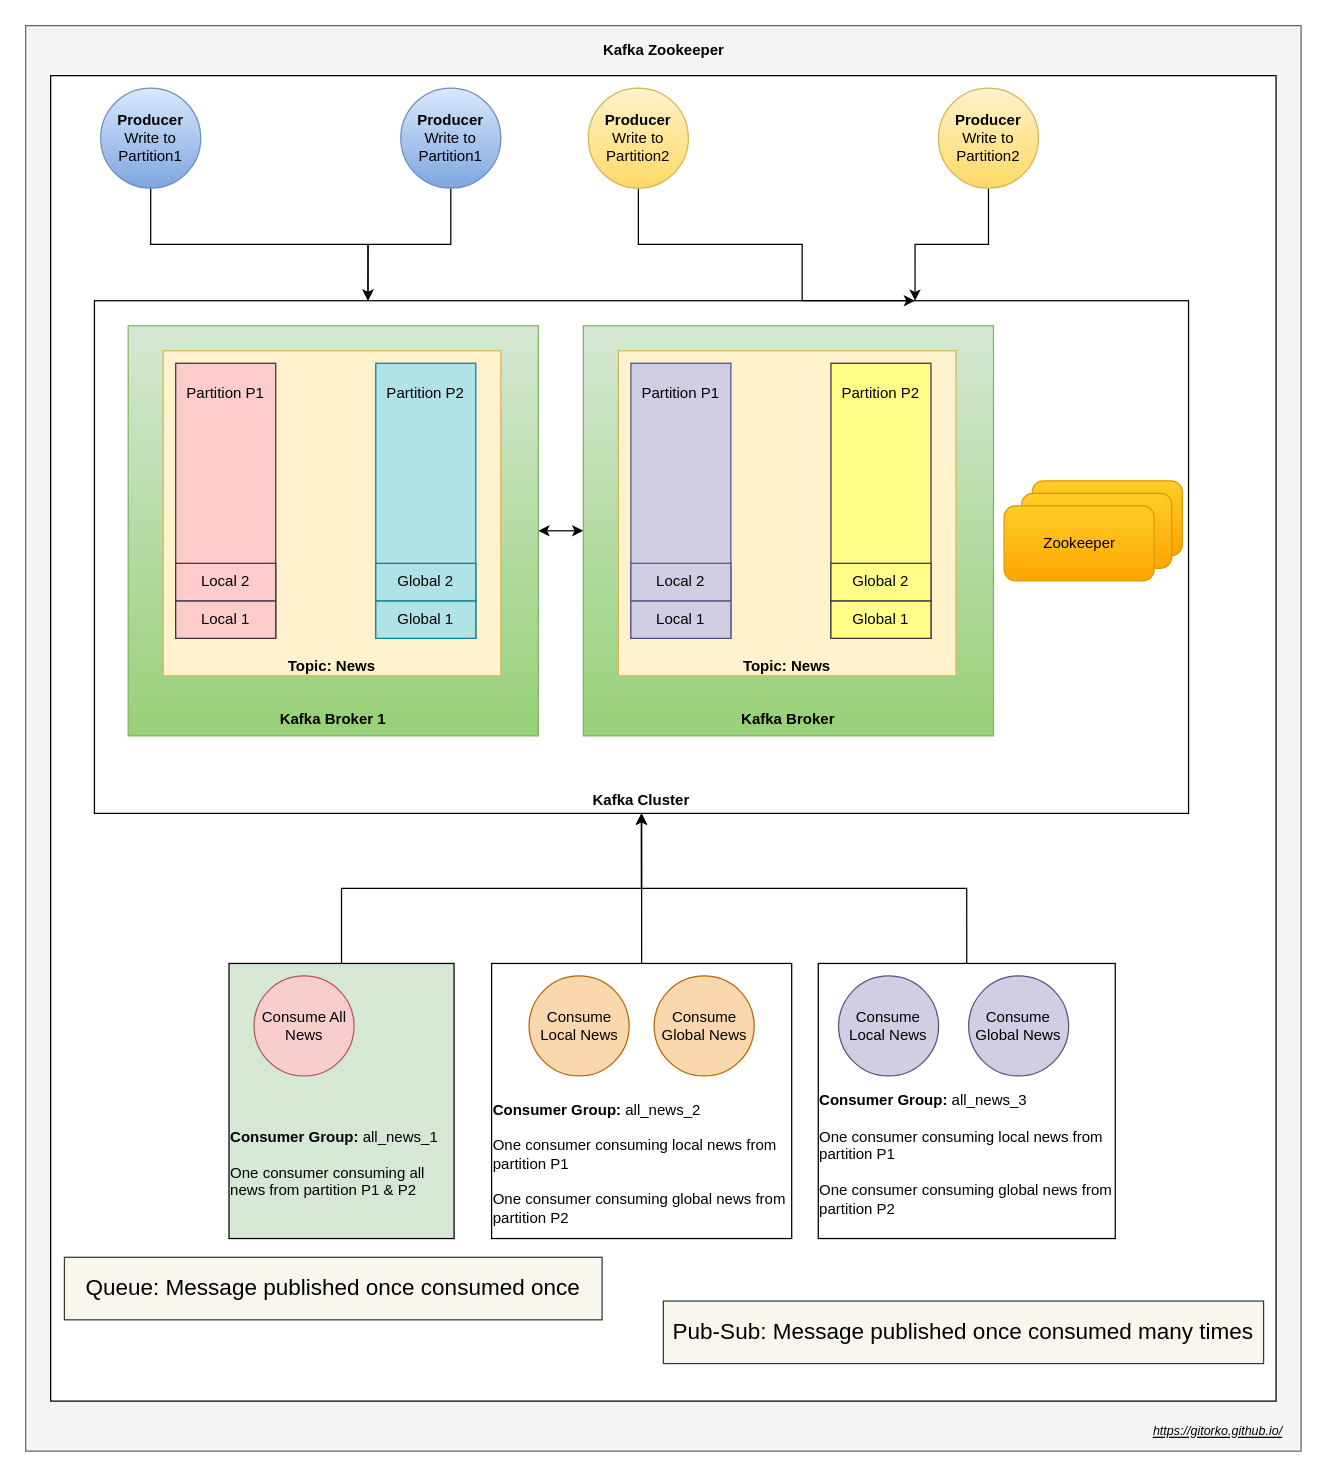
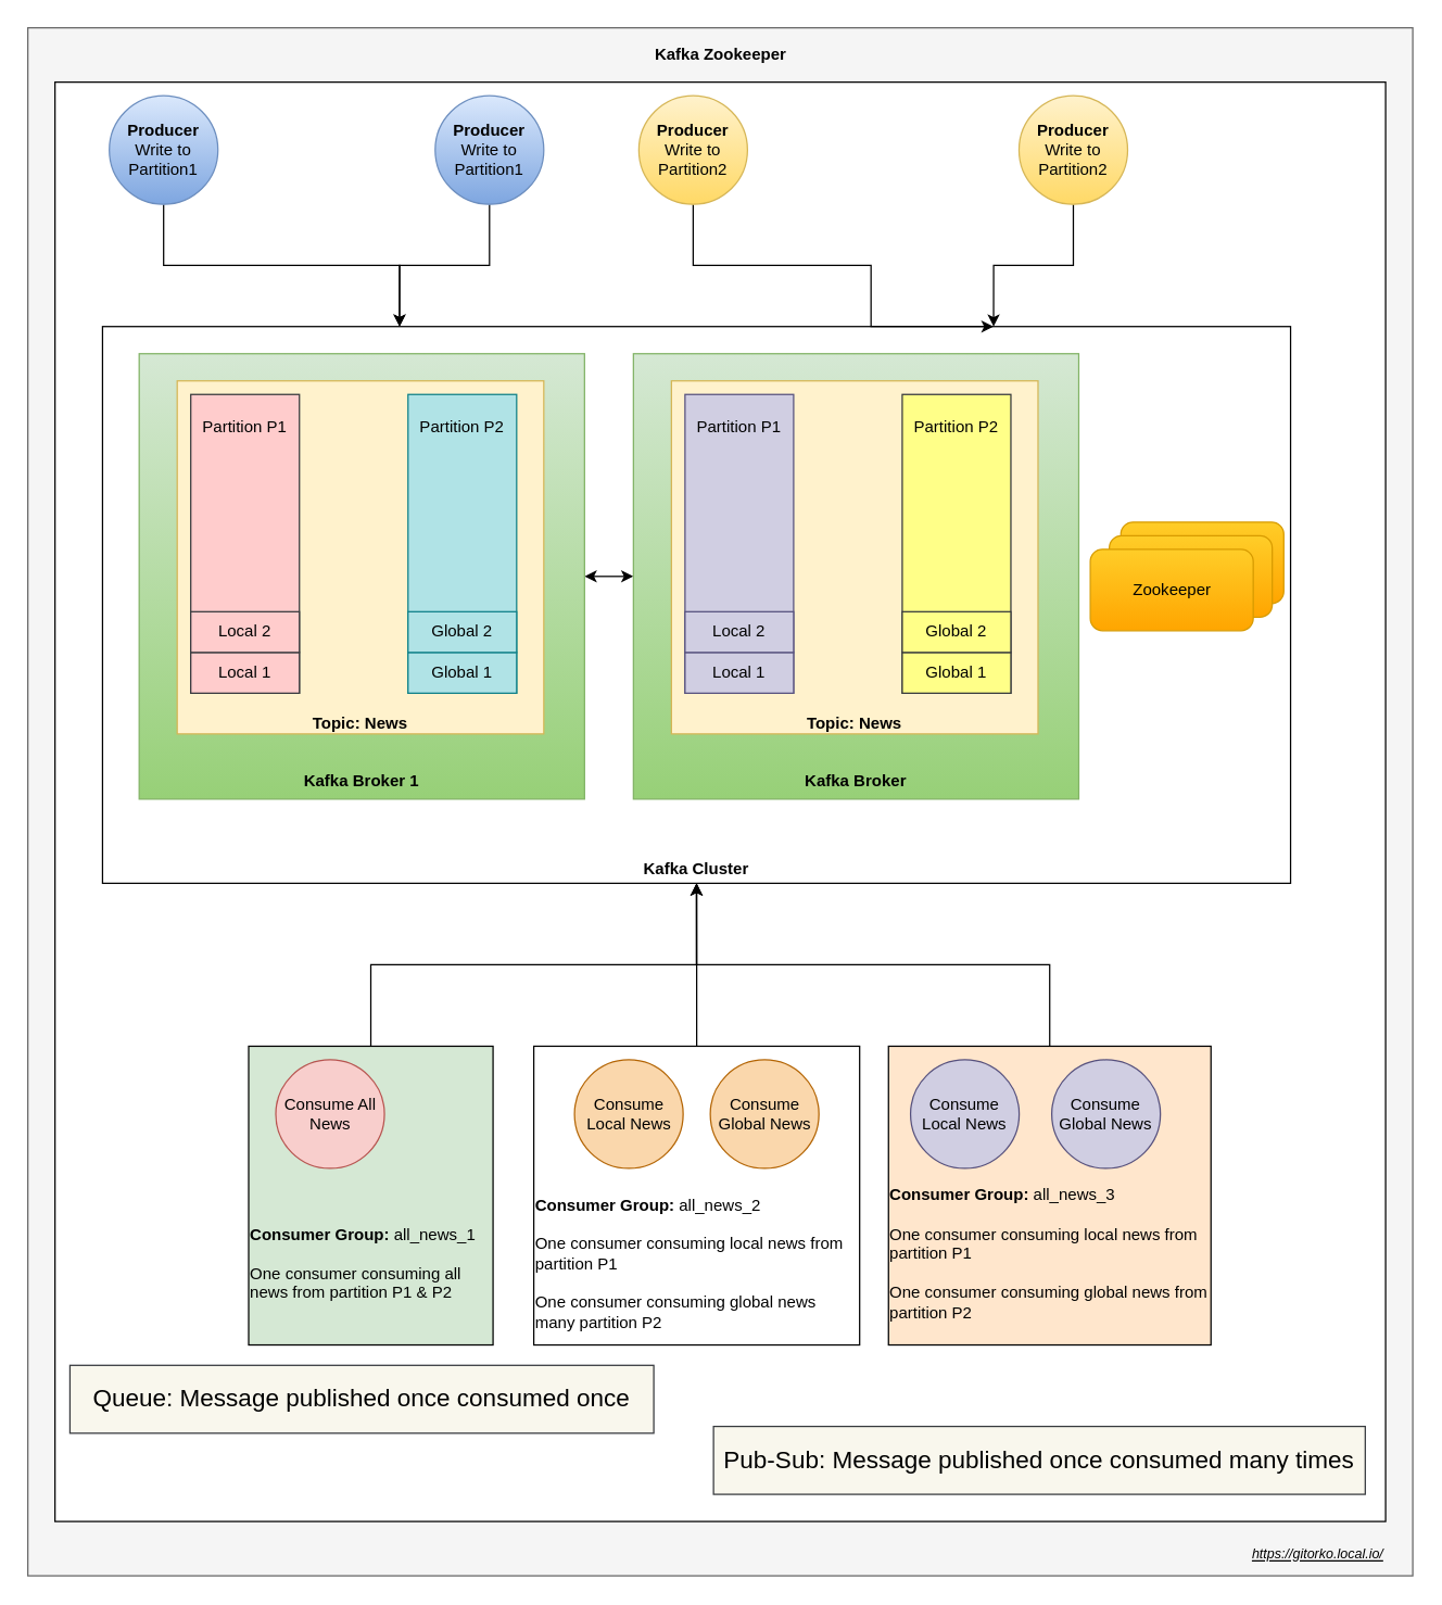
  <mxCell id="0" />
  <mxCell id="1" parent="0" />
  <mxCell id="2" value="" style="rounded=0;whiteSpace=wrap;html=1;fillColor=#f5f5f5;strokeColor=#666666;fontColor=#333333;" vertex="1" parent="1"><mxGeometry x="20" y="20" width="1020" height="1140" as="geometry" /></mxCell>
  <mxCell id="3" value="" style="rounded=0;whiteSpace=wrap;html=1;" vertex="1" parent="1"><mxGeometry x="40" y="60" width="980" height="1060" as="geometry" /></mxCell>
  <mxCell id="4" value="&lt;br&gt;&lt;br&gt;&lt;br&gt;&lt;br&gt;&lt;br&gt;&lt;br&gt;&lt;br&gt;&lt;br&gt;&lt;br&gt;&lt;br&gt;&lt;br&gt;&lt;br&gt;&lt;br&gt;&lt;br&gt;&lt;br&gt;&lt;br&gt;&lt;br&gt;&lt;br&gt;&lt;br&gt;&lt;br&gt;&lt;br&gt;&lt;br&gt;&lt;br&gt;&lt;br&gt;&lt;br&gt;&lt;br&gt;&lt;br&gt;&lt;b&gt;Kafka Cluster&lt;/b&gt;" style="rounded=0;whiteSpace=wrap;html=1;" parent="1" vertex="1"><mxGeometry x="75" y="240" width="875" height="410" as="geometry" /></mxCell>
  <mxCell id="5" style="edgeStyle=orthogonalEdgeStyle;rounded=0;orthogonalLoop=1;jettySize=auto;html=1;exitX=0.5;exitY=0;exitDx=0;exitDy=0;entryX=0.5;entryY=1;entryDx=0;entryDy=0;" parent="1" source="6" target="4" edge="1"><mxGeometry relative="1" as="geometry" /></mxCell>
  <mxCell id="6" value="&lt;br&gt;&lt;br&gt;&lt;br&gt;&lt;br&gt;&lt;br&gt;&lt;br&gt;&lt;br&gt;&lt;div style=&quot;text-align: left&quot;&gt;&lt;b&gt;Consumer Group:&lt;/b&gt; all_news_1&lt;/div&gt;&lt;div style=&quot;text-align: left&quot;&gt;&lt;br&gt;&lt;/div&gt;&lt;div style=&quot;text-align: left&quot;&gt;&lt;span&gt;One consumer consuming all news from partition P1 &amp;amp; P2&lt;/span&gt;&lt;/div&gt;" style="rounded=0;whiteSpace=wrap;html=1;fillColor=#d5e8d4;" parent="1" vertex="1"><mxGeometry x="182.62" y="770" width="180" height="220" as="geometry" /></mxCell>
  <mxCell id="7" style="edgeStyle=orthogonalEdgeStyle;rounded=0;orthogonalLoop=1;jettySize=auto;html=1;exitX=1;exitY=0.5;exitDx=0;exitDy=0;entryX=0;entryY=0.5;entryDx=0;entryDy=0;startArrow=classic;startFill=1;" parent="1" source="8" target="27" edge="1"><mxGeometry relative="1" as="geometry" /></mxCell>
  <mxCell id="8" value="&lt;br&gt;&lt;br&gt;&lt;br&gt;&lt;br&gt;&lt;br&gt;&lt;br&gt;&lt;br&gt;&lt;br&gt;&lt;br&gt;&lt;br&gt;&lt;br&gt;&lt;br&gt;&lt;br&gt;&lt;br&gt;&lt;br&gt;&lt;br&gt;&lt;br&gt;&lt;br&gt;&lt;br&gt;&lt;br&gt;&lt;br&gt;&lt;b&gt;Kafka Broker 1&lt;/b&gt;" style="whiteSpace=wrap;html=1;aspect=fixed;fillColor=#d5e8d4;strokeColor=#82b366;gradientColor=#97d077;" parent="1" vertex="1"><mxGeometry x="102" y="260" width="328" height="328" as="geometry" /></mxCell>
  <mxCell id="9" value="&lt;br&gt;&lt;br&gt;&lt;br&gt;&lt;br&gt;&lt;br&gt;&lt;br&gt;&lt;br&gt;&lt;br&gt;&lt;br&gt;&lt;br&gt;&lt;br&gt;&lt;br&gt;&lt;br&gt;&lt;br&gt;&lt;br&gt;&lt;br&gt;&lt;br&gt;&lt;b&gt;Topic: News&lt;/b&gt;" style="rounded=0;whiteSpace=wrap;html=1;fillColor=#fff2cc;strokeColor=#d6b656;" parent="1" vertex="1"><mxGeometry x="130" y="280" width="270" height="260" as="geometry" /></mxCell>
  <mxCell id="10" style="edgeStyle=orthogonalEdgeStyle;rounded=0;orthogonalLoop=1;jettySize=auto;html=1;exitX=0.5;exitY=1;exitDx=0;exitDy=0;entryX=0.25;entryY=0;entryDx=0;entryDy=0;startArrow=none;startFill=0;" parent="1" source="11" target="4" edge="1"><mxGeometry relative="1" as="geometry" /></mxCell>
  <mxCell id="11" value="&lt;b&gt;Producer&lt;/b&gt;&lt;br&gt;Write to Partition1" style="ellipse;whiteSpace=wrap;html=1;aspect=fixed;fillColor=#dae8fc;strokeColor=#6c8ebf;gradientColor=#7ea6e0;" parent="1" vertex="1"><mxGeometry x="80" y="70" width="80" height="80" as="geometry" /></mxCell>
  <mxCell id="12" style="edgeStyle=orthogonalEdgeStyle;rounded=0;orthogonalLoop=1;jettySize=auto;html=1;exitX=0.5;exitY=1;exitDx=0;exitDy=0;entryX=0.75;entryY=0;entryDx=0;entryDy=0;startArrow=none;startFill=0;" parent="1" source="13" target="4" edge="1"><mxGeometry relative="1" as="geometry"><Array as="points"><mxPoint x="510" y="195" /><mxPoint x="641" y="195" /></Array></mxGeometry></mxCell>
  <mxCell id="13" value="&lt;b&gt;Producer&lt;/b&gt;&lt;br&gt;Write to Partition2" style="ellipse;whiteSpace=wrap;html=1;aspect=fixed;fillColor=#fff2cc;strokeColor=#d6b656;gradientColor=#ffd966;" parent="1" vertex="1"><mxGeometry x="470" y="70" width="80" height="80" as="geometry" /></mxCell>
  <mxCell id="14" value="Partition P1&lt;br&gt;&lt;br&gt;&lt;br&gt;&lt;br&gt;&lt;br&gt;&lt;br&gt;&lt;br&gt;&lt;br&gt;&lt;br&gt;&lt;br&gt;&lt;br&gt;&lt;br&gt;&lt;br&gt;" style="rounded=0;whiteSpace=wrap;html=1;fillColor=#ffcccc;strokeColor=#36393d;" parent="1" vertex="1"><mxGeometry x="140" y="290" width="80" height="220" as="geometry" /></mxCell>
  <mxCell id="15" value="Local 1" style="rounded=0;whiteSpace=wrap;html=1;fillColor=#ffcccc;strokeColor=#36393d;" parent="1" vertex="1"><mxGeometry x="140" y="480" width="80" height="30" as="geometry" /></mxCell>
  <mxCell id="16" value="Local 2" style="rounded=0;whiteSpace=wrap;html=1;fillColor=#ffcccc;strokeColor=#36393d;" parent="1" vertex="1"><mxGeometry x="140" y="450" width="80" height="30" as="geometry" /></mxCell>
  <mxCell id="17" value="Partition P2&lt;br&gt;&lt;br&gt;&lt;br&gt;&lt;br&gt;&lt;br&gt;&lt;br&gt;&lt;br&gt;&lt;br&gt;&lt;br&gt;&lt;br&gt;&lt;br&gt;&lt;br&gt;&lt;br&gt;" style="rounded=0;whiteSpace=wrap;html=1;fillColor=#b0e3e6;strokeColor=#0e8088;" parent="1" vertex="1"><mxGeometry x="300" y="290" width="80" height="220" as="geometry" /></mxCell>
  <mxCell id="18" value="Global 1" style="rounded=0;whiteSpace=wrap;html=1;fillColor=#b0e3e6;strokeColor=#0e8088;" parent="1" vertex="1"><mxGeometry x="300" y="480" width="80" height="30" as="geometry" /></mxCell>
  <mxCell id="19" value="Global 2" style="rounded=0;whiteSpace=wrap;html=1;fillColor=#b0e3e6;strokeColor=#0e8088;" parent="1" vertex="1"><mxGeometry x="300" y="450" width="80" height="30" as="geometry" /></mxCell>
  <mxCell id="20" style="edgeStyle=orthogonalEdgeStyle;rounded=0;orthogonalLoop=1;jettySize=auto;html=1;entryX=0.25;entryY=0;entryDx=0;entryDy=0;startArrow=none;startFill=0;" parent="1" source="21" target="4" edge="1"><mxGeometry relative="1" as="geometry" /></mxCell>
  <mxCell id="21" value="&lt;b&gt;Producer&lt;/b&gt;&lt;br&gt;Write to Partition1" style="ellipse;whiteSpace=wrap;html=1;aspect=fixed;fillColor=#dae8fc;strokeColor=#6c8ebf;gradientColor=#7ea6e0;" parent="1" vertex="1"><mxGeometry x="320" y="70" width="80" height="80" as="geometry" /></mxCell>
  <mxCell id="22" style="edgeStyle=orthogonalEdgeStyle;rounded=0;orthogonalLoop=1;jettySize=auto;html=1;entryX=0.75;entryY=0;entryDx=0;entryDy=0;startArrow=none;startFill=0;" parent="1" source="23" target="4" edge="1"><mxGeometry relative="1" as="geometry" /></mxCell>
  <mxCell id="23" value="&lt;b&gt;Producer&lt;/b&gt;&lt;br&gt;Write to Partition2" style="ellipse;whiteSpace=wrap;html=1;aspect=fixed;fillColor=#fff2cc;strokeColor=#d6b656;gradientColor=#ffd966;" parent="1" vertex="1"><mxGeometry x="750" y="70" width="80" height="80" as="geometry" /></mxCell>
  <mxCell id="24" value="Consume All News" style="ellipse;whiteSpace=wrap;html=1;aspect=fixed;fillColor=#f8cecc;strokeColor=#b85450;" parent="1" vertex="1"><mxGeometry x="202.62" y="780" width="80" height="80" as="geometry" /></mxCell>
  <mxCell id="25" style="edgeStyle=orthogonalEdgeStyle;rounded=0;orthogonalLoop=1;jettySize=auto;html=1;exitX=0.5;exitY=0;exitDx=0;exitDy=0;entryX=0.5;entryY=1;entryDx=0;entryDy=0;" parent="1" source="26" target="4" edge="1"><mxGeometry relative="1" as="geometry"><mxPoint x="260" y="592" as="targetPoint" /></mxGeometry></mxCell>
- <mxCell id="26" value="&lt;br&gt;&lt;br&gt;&lt;br&gt;&lt;br&gt;&lt;br&gt;&lt;br&gt;&lt;br&gt;&lt;div style=&quot;text-align: left&quot;&gt;&lt;b&gt;Consumer Group:&lt;/b&gt; all_news_2&lt;/div&gt;&lt;div style=&quot;text-align: left&quot;&gt;&lt;span&gt;&lt;br&gt;&lt;/span&gt;&lt;/div&gt;&lt;div style=&quot;text-align: left&quot;&gt;&lt;span&gt;One consumer consuming local news from partition P1&lt;/span&gt;&lt;/div&gt;&lt;div style=&quot;text-align: left&quot;&gt;&lt;span&gt;&lt;br&gt;&lt;/span&gt;&lt;/div&gt;&lt;div style=&quot;text-align: left&quot;&gt;&lt;span&gt;One consumer consuming global news from partition P2&lt;/span&gt;&lt;/div&gt;" style="rounded=0;whiteSpace=wrap;html=1;" parent="1" vertex="1"><mxGeometry x="392.62" y="770" width="240" height="220" as="geometry" /></mxCell>
+ <mxCell id="26" value="&lt;br&gt;&lt;br&gt;&lt;br&gt;&lt;br&gt;&lt;br&gt;&lt;br&gt;&lt;br&gt;&lt;div style=&quot;text-align: left&quot;&gt;&lt;b&gt;Consumer Group:&lt;/b&gt; all_news_2&lt;/div&gt;&lt;div style=&quot;text-align: left&quot;&gt;&lt;span&gt;&lt;br&gt;&lt;/span&gt;&lt;/div&gt;&lt;div style=&quot;text-align: left&quot;&gt;&lt;span&gt;One consumer consuming local news from partition P1&lt;/span&gt;&lt;/div&gt;&lt;div style=&quot;text-align: left&quot;&gt;&lt;span&gt;&lt;br&gt;&lt;/span&gt;&lt;/div&gt;&lt;div style=&quot;text-align: left&quot;&gt;&lt;span&gt;One consumer consuming global news many partition P2&lt;/span&gt;&lt;/div&gt;" style="rounded=0;whiteSpace=wrap;html=1;" parent="1" vertex="1"><mxGeometry x="392.62" y="770" width="240" height="220" as="geometry" /></mxCell>
  <mxCell id="27" value="&lt;br&gt;&lt;br&gt;&lt;br&gt;&lt;br&gt;&lt;br&gt;&lt;br&gt;&lt;br&gt;&lt;br&gt;&lt;br&gt;&lt;br&gt;&lt;br&gt;&lt;br&gt;&lt;br&gt;&lt;br&gt;&lt;br&gt;&lt;br&gt;&lt;br&gt;&lt;br&gt;&lt;br&gt;&lt;br&gt;&lt;br&gt;&lt;b&gt;Kafka Broker&lt;/b&gt;" style="whiteSpace=wrap;html=1;aspect=fixed;fillColor=#d5e8d4;strokeColor=#82b366;gradientColor=#97d077;" parent="1" vertex="1"><mxGeometry x="466" y="260" width="328" height="328" as="geometry" /></mxCell>
  <mxCell id="28" value="&lt;br&gt;&lt;br&gt;&lt;br&gt;&lt;br&gt;&lt;br&gt;&lt;br&gt;&lt;br&gt;&lt;br&gt;&lt;br&gt;&lt;br&gt;&lt;br&gt;&lt;br&gt;&lt;br&gt;&lt;br&gt;&lt;br&gt;&lt;br&gt;&lt;br&gt;&lt;b&gt;Topic: News&lt;/b&gt;" style="rounded=0;whiteSpace=wrap;html=1;fillColor=#fff2cc;strokeColor=#d6b656;" parent="1" vertex="1"><mxGeometry x="494" y="280" width="270" height="260" as="geometry" /></mxCell>
  <mxCell id="29" value="Partition P1&lt;br&gt;&lt;br&gt;&lt;br&gt;&lt;br&gt;&lt;br&gt;&lt;br&gt;&lt;br&gt;&lt;br&gt;&lt;br&gt;&lt;br&gt;&lt;br&gt;&lt;br&gt;&lt;br&gt;" style="rounded=0;whiteSpace=wrap;html=1;fillColor=#d0cee2;strokeColor=#56517e;" parent="1" vertex="1"><mxGeometry x="504" y="290" width="80" height="220" as="geometry" /></mxCell>
  <mxCell id="30" value="Local 1" style="rounded=0;whiteSpace=wrap;html=1;fillColor=#d0cee2;strokeColor=#56517e;" parent="1" vertex="1"><mxGeometry x="504" y="480" width="80" height="30" as="geometry" /></mxCell>
  <mxCell id="31" value="Local 2" style="rounded=0;whiteSpace=wrap;html=1;fillColor=#d0cee2;strokeColor=#56517e;" parent="1" vertex="1"><mxGeometry x="504" y="450" width="80" height="30" as="geometry" /></mxCell>
  <mxCell id="32" value="Partition P2&lt;br&gt;&lt;br&gt;&lt;br&gt;&lt;br&gt;&lt;br&gt;&lt;br&gt;&lt;br&gt;&lt;br&gt;&lt;br&gt;&lt;br&gt;&lt;br&gt;&lt;br&gt;&lt;br&gt;" style="rounded=0;whiteSpace=wrap;html=1;fillColor=#ffff88;strokeColor=#36393d;" parent="1" vertex="1"><mxGeometry x="664" y="290" width="80" height="220" as="geometry" /></mxCell>
  <mxCell id="33" value="Global 1" style="rounded=0;whiteSpace=wrap;html=1;fillColor=#ffff88;strokeColor=#36393d;" parent="1" vertex="1"><mxGeometry x="664" y="480" width="80" height="30" as="geometry" /></mxCell>
  <mxCell id="34" value="Global 2" style="rounded=0;whiteSpace=wrap;html=1;fillColor=#ffff88;strokeColor=#36393d;" parent="1" vertex="1"><mxGeometry x="664" y="450" width="80" height="30" as="geometry" /></mxCell>
  <mxCell id="35" value="Consume Local News" style="ellipse;whiteSpace=wrap;html=1;aspect=fixed;fillColor=#fad7ac;strokeColor=#b46504;" parent="1" vertex="1"><mxGeometry x="422.62" y="780" width="80" height="80" as="geometry" /></mxCell>
  <mxCell id="36" value="Consume Global News" style="ellipse;whiteSpace=wrap;html=1;aspect=fixed;fillColor=#fad7ac;strokeColor=#b46504;" parent="1" vertex="1"><mxGeometry x="522.62" y="780" width="80" height="80" as="geometry" /></mxCell>
  <mxCell id="37" value="&lt;font style=&quot;font-size: 18px&quot;&gt;Queue: Message published once consumed once&lt;/font&gt;" style="text;html=1;strokeColor=#36393d;fillColor=#f9f7ed;align=center;verticalAlign=middle;whiteSpace=wrap;rounded=0;" parent="1" vertex="1"><mxGeometry x="51" y="1005" width="430" height="50" as="geometry" /></mxCell>
- <mxCell id="38" value="&lt;font style=&quot;font-size: 18px&quot;&gt;Pub-Sub: Message published once consumed many times&lt;/font&gt;" style="text;html=1;strokeColor=#36393d;fillColor=#f9f7ed;align=center;verticalAlign=middle;whiteSpace=wrap;rounded=0;" parent="1" vertex="1"><mxGeometry x="530" y="1040" width="480" height="50" as="geometry" /></mxCell>
+ <mxCell id="38" value="&lt;font style=&quot;font-size: 18px&quot;&gt;Pub-Sub: Message published once consumed many times&lt;/font&gt;" style="text;html=1;strokeColor=#36393d;fillColor=#f9f7ed;align=center;verticalAlign=middle;whiteSpace=wrap;rounded=0;" parent="1" vertex="1"><mxGeometry x="525" y="1050" width="480" height="50" as="geometry" /></mxCell>
  <mxCell id="39" style="edgeStyle=orthogonalEdgeStyle;rounded=0;orthogonalLoop=1;jettySize=auto;html=1;exitX=0.5;exitY=0;exitDx=0;exitDy=0;entryX=0.5;entryY=1;entryDx=0;entryDy=0;startArrow=none;startFill=0;" parent="1" source="40" target="4" edge="1"><mxGeometry relative="1" as="geometry" /></mxCell>
- <mxCell id="40" value="&lt;br&gt;&lt;br&gt;&lt;br&gt;&lt;br&gt;&lt;br&gt;&lt;br&gt;&lt;br&gt;&lt;div style=&quot;text-align: left&quot;&gt;&lt;b&gt;Consumer Group:&lt;/b&gt; all_news_3&lt;/div&gt;&lt;div style=&quot;text-align: left&quot;&gt;&lt;span&gt;&lt;br&gt;&lt;/span&gt;&lt;/div&gt;&lt;div style=&quot;text-align: left&quot;&gt;&lt;span&gt;One consumer consuming local news from partition P1&lt;/span&gt;&lt;/div&gt;&lt;div style=&quot;text-align: left&quot;&gt;&lt;span&gt;&lt;br&gt;&lt;/span&gt;&lt;/div&gt;&lt;div style=&quot;text-align: left&quot;&gt;&lt;span&gt;One consumer consuming global news from partition P2&lt;/span&gt;&lt;/div&gt;&lt;div style=&quot;text-align: left&quot;&gt;&lt;br&gt;&lt;/div&gt;" style="rounded=0;whiteSpace=wrap;html=1;" parent="1" vertex="1"><mxGeometry x="653.87" y="770" width="237.5" height="220" as="geometry" /></mxCell>
+ <mxCell id="40" value="&lt;br&gt;&lt;br&gt;&lt;br&gt;&lt;br&gt;&lt;br&gt;&lt;br&gt;&lt;br&gt;&lt;div style=&quot;text-align: left&quot;&gt;&lt;b&gt;Consumer Group:&lt;/b&gt; all_news_3&lt;/div&gt;&lt;div style=&quot;text-align: left&quot;&gt;&lt;span&gt;&lt;br&gt;&lt;/span&gt;&lt;/div&gt;&lt;div style=&quot;text-align: left&quot;&gt;&lt;span&gt;One consumer consuming local news from partition P1&lt;/span&gt;&lt;/div&gt;&lt;div style=&quot;text-align: left&quot;&gt;&lt;span&gt;&lt;br&gt;&lt;/span&gt;&lt;/div&gt;&lt;div style=&quot;text-align: left&quot;&gt;&lt;span&gt;One consumer consuming global news from partition P2&lt;/span&gt;&lt;/div&gt;&lt;div style=&quot;text-align: left&quot;&gt;&lt;br&gt;&lt;/div&gt;" style="rounded=0;whiteSpace=wrap;html=1;fillColor=#ffe6cc;" parent="1" vertex="1"><mxGeometry x="653.87" y="770" width="237.5" height="220" as="geometry" /></mxCell>
  <mxCell id="41" value="Consume Local News" style="ellipse;whiteSpace=wrap;html=1;aspect=fixed;fillColor=#d0cee2;strokeColor=#56517e;" parent="1" vertex="1"><mxGeometry x="670.12" y="780" width="80" height="80" as="geometry" /></mxCell>
  <mxCell id="42" value="Consume Global News" style="ellipse;whiteSpace=wrap;html=1;aspect=fixed;fillColor=#d0cee2;strokeColor=#56517e;" parent="1" vertex="1"><mxGeometry x="774.12" y="780" width="80" height="80" as="geometry" /></mxCell>
  <mxCell id="43" value="Zookeeper" style="rounded=1;whiteSpace=wrap;html=1;strokeColor=#d79b00;gradientColor=#ffa500;fillColor=#ffcd28;" parent="1" vertex="1"><mxGeometry x="825" y="384" width="120" height="60" as="geometry" /></mxCell>
  <mxCell id="44" value="Zookeeper" style="rounded=1;whiteSpace=wrap;html=1;strokeColor=#d79b00;gradientColor=#ffa500;fillColor=#ffcd28;" parent="1" vertex="1"><mxGeometry x="816.5" y="394" width="120" height="60" as="geometry" /></mxCell>
  <mxCell id="45" value="Zookeeper" style="rounded=1;whiteSpace=wrap;html=1;strokeColor=#d79b00;gradientColor=#ffa500;fillColor=#ffcd28;" parent="1" vertex="1"><mxGeometry x="802.5" y="404" width="120" height="60" as="geometry" /></mxCell>
  <mxCell id="46" value="Kafka Zookeeper" style="text;html=1;strokeColor=none;fillColor=none;align=center;verticalAlign=middle;whiteSpace=wrap;rounded=0;fontStyle=1" vertex="1" parent="1"><mxGeometry x="447.5" y="30" width="165" height="20" as="geometry" /></mxCell>
- <mxCell id="47" value="&lt;i&gt;&lt;u&gt;&lt;font style=&quot;font-size: 10px&quot;&gt;https://gitorko.github.io/&lt;/font&gt;&lt;/u&gt;&lt;/i&gt;" style="text;html=1;" vertex="1" parent="1"><mxGeometry x="920" y="1130" width="120" height="30" as="geometry" /></mxCell>
+ <mxCell id="47" value="&lt;i&gt;&lt;u&gt;&lt;font style=&quot;font-size: 10px&quot;&gt;https://gitorko.local.io/&lt;/font&gt;&lt;/u&gt;&lt;/i&gt;" style="text;html=1;" vertex="1" parent="1"><mxGeometry x="920" y="1130" width="120" height="30" as="geometry" /></mxCell>
